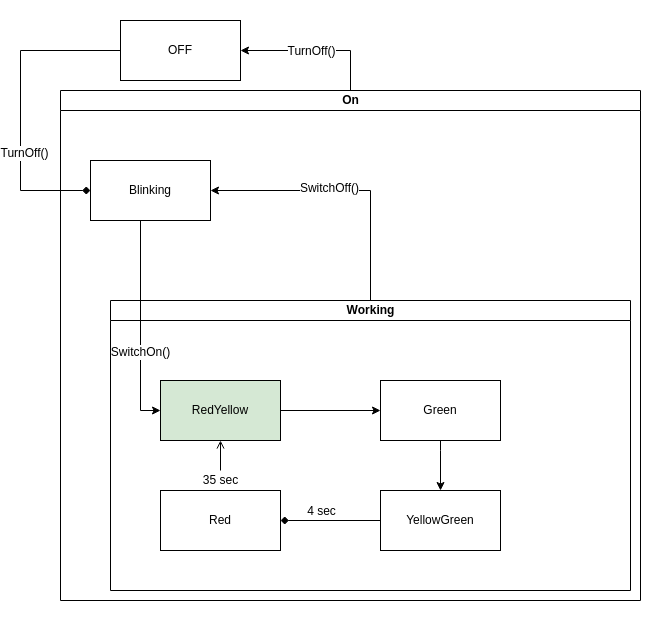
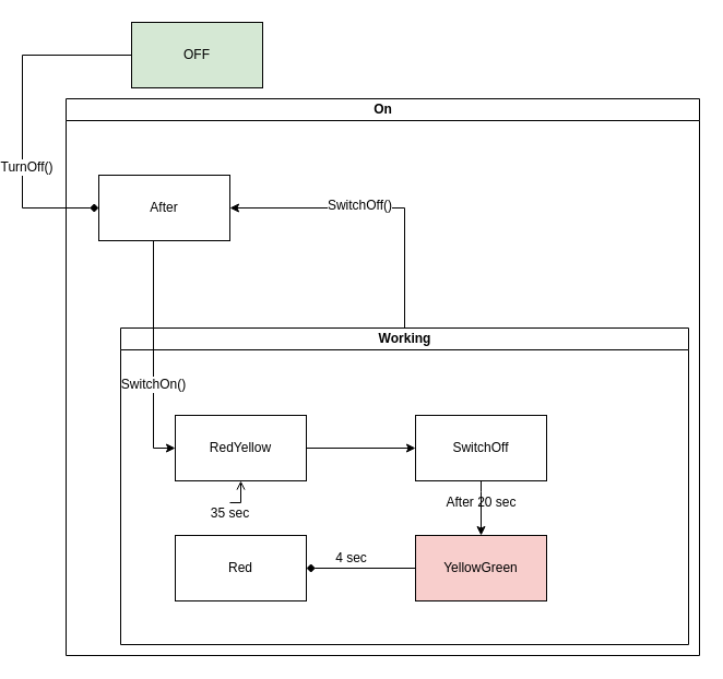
  <mxCell id="0" />
  <mxCell id="1" parent="0" />
- <mxCell id="2" style="edgeStyle=orthogonalEdgeStyle;rounded=0;orthogonalLoop=1;jettySize=auto;html=1;entryX=1;entryY=0.5;entryDx=0;entryDy=0;" edge="1" parent="1" source="4" target="24"><mxGeometry relative="1" as="geometry"><Array as="points"><mxPoint x="350" y="50" /></Array></mxGeometry></mxCell>
- <mxCell id="3" value="TurnOff()" style="text;html=1;align=center;verticalAlign=middle;resizable=0;points=[];labelBackgroundColor=#ffffff;" vertex="1" connectable="0" parent="2"><mxGeometry x="0.563" relative="1" as="geometry"><mxPoint x="37" as="offset" /></mxGeometry></mxCell>
  <mxCell id="4" value="On" style="swimlane;html=1;startSize=20;horizontal=1;containerType=tree;" vertex="1" parent="1"><mxGeometry x="60" y="90" width="580" height="510" as="geometry" /></mxCell>
  <mxCell id="5" value="Working" style="swimlane;html=1;startSize=20;horizontal=1;containerType=tree;" vertex="1" parent="4"><mxGeometry x="50" y="210" width="520" height="290" as="geometry" /></mxCell>
  <mxCell id="6" style="edgeStyle=orthogonalEdgeStyle;rounded=0;orthogonalLoop=1;jettySize=auto;html=1;entryX=0;entryY=0.5;entryDx=0;entryDy=0;exitX=1;exitY=0.5;exitDx=0;exitDy=0;" edge="1" parent="5" source="7" target="11"><mxGeometry relative="1" as="geometry"><mxPoint x="200" y="50" as="sourcePoint" /><Array as="points" /></mxGeometry></mxCell>
- <mxCell id="7" value="RedYellow" style="rounded=0;whiteSpace=wrap;html=1;fillColor=#d5e8d4;" vertex="1" parent="5"><mxGeometry x="50" y="80" width="120" height="60" as="geometry" /></mxCell>
+ <mxCell id="7" value="RedYellow" style="rounded=0;whiteSpace=wrap;html=1;" vertex="1" parent="5"><mxGeometry x="50" y="80" width="120" height="60" as="geometry" /></mxCell>
  <mxCell id="8" style="edgeStyle=orthogonalEdgeStyle;rounded=0;orthogonalLoop=1;jettySize=auto;html=1;exitX=0.5;exitY=0;exitDx=0;exitDy=0;entryX=0.5;entryY=1;entryDx=0;entryDy=0;endArrow=open;" edge="1" parent="5" source="16" target="7"><mxGeometry relative="1" as="geometry" /></mxCell>
  <mxCell id="9" value="Red" style="rounded=0;whiteSpace=wrap;html=1;" vertex="1" parent="5"><mxGeometry x="50" y="190" width="120" height="60" as="geometry" /></mxCell>
  <mxCell id="10" style="edgeStyle=orthogonalEdgeStyle;rounded=0;orthogonalLoop=1;jettySize=auto;html=1;exitX=0.5;exitY=1;exitDx=0;exitDy=0;" edge="1" parent="5" source="11" target="14"><mxGeometry relative="1" as="geometry"><Array as="points"><mxPoint x="330" y="150" /><mxPoint x="330" y="150" /></Array></mxGeometry></mxCell>
- <mxCell id="11" value="Green" style="rounded=0;whiteSpace=wrap;html=1;" vertex="1" parent="5"><mxGeometry x="270" y="80" width="120" height="60" as="geometry" /></mxCell>
+ <mxCell id="11" value="SwitchOff" style="rounded=0;whiteSpace=wrap;html=1;" vertex="1" parent="5"><mxGeometry x="270" y="80" width="120" height="60" as="geometry" /></mxCell>
  <mxCell id="12" style="edgeStyle=orthogonalEdgeStyle;rounded=0;orthogonalLoop=1;jettySize=auto;html=1;endArrow=diamond;" edge="1" parent="5" source="14" target="9"><mxGeometry relative="1" as="geometry" /></mxCell>
  <mxCell id="13" value="4 sec" style="text;html=1;align=center;verticalAlign=middle;resizable=0;points=[];labelBackgroundColor=#ffffff;" vertex="1" connectable="0" parent="12"><mxGeometry x="0.2" y="1" relative="1" as="geometry"><mxPoint y="-11" as="offset" /></mxGeometry></mxCell>
- <mxCell id="14" value="YellowGreen" style="rounded=0;whiteSpace=wrap;html=1;" vertex="1" parent="5"><mxGeometry x="270" y="190" width="120" height="60" as="geometry" /></mxCell>
- <mxCell id="16" value="35 sec" style="text;html=1;align=center;verticalAlign=middle;resizable=0;points=[];autosize=1;" vertex="1" parent="5"><mxGeometry x="85" y="170" width="50" height="20" as="geometry" /></mxCell>
+ <mxCell id="14" value="YellowGreen" style="rounded=0;whiteSpace=wrap;html=1;fillColor=#f8cecc;" vertex="1" parent="5"><mxGeometry x="270" y="190" width="120" height="60" as="geometry" /></mxCell>
+ <mxCell id="15" value="After 20 sec" style="text;html=1;align=center;verticalAlign=middle;resizable=0;points=[];autosize=1;" vertex="1" parent="5"><mxGeometry x="290" y="150" width="80" height="20" as="geometry" /></mxCell>
+ <mxCell id="16" value="35 sec" style="text;html=1;align=center;verticalAlign=middle;resizable=0;points=[];autosize=1;" vertex="1" parent="5"><mxGeometry x="75" y="160" width="50" height="20" as="geometry" /></mxCell>
  <mxCell id="17" style="edgeStyle=orthogonalEdgeStyle;rounded=0;orthogonalLoop=1;jettySize=auto;html=1;exitX=0.25;exitY=1;exitDx=0;exitDy=0;entryX=0;entryY=0.5;entryDx=0;entryDy=0;" edge="1" parent="4" source="19" target="7"><mxGeometry relative="1" as="geometry"><Array as="points"><mxPoint x="80" y="130" /><mxPoint x="80" y="320" /></Array></mxGeometry></mxCell>
  <mxCell id="18" value="SwitchOn()" style="text;html=1;align=center;verticalAlign=middle;resizable=0;points=[];labelBackgroundColor=#ffffff;" vertex="1" connectable="0" parent="17"><mxGeometry x="0.313" y="-1" relative="1" as="geometry"><mxPoint as="offset" /></mxGeometry></mxCell>
- <mxCell id="19" value="Blinking" style="rounded=0;whiteSpace=wrap;html=1;" vertex="1" parent="4"><mxGeometry x="30" y="70" width="120" height="60" as="geometry" /></mxCell>
+ <mxCell id="19" value="After" style="rounded=0;whiteSpace=wrap;html=1;" vertex="1" parent="4"><mxGeometry x="30" y="70" width="120" height="60" as="geometry" /></mxCell>
  <mxCell id="20" style="edgeStyle=orthogonalEdgeStyle;rounded=0;orthogonalLoop=1;jettySize=auto;html=1;exitX=0.5;exitY=0;exitDx=0;exitDy=0;entryX=1;entryY=0.5;entryDx=0;entryDy=0;" edge="1" parent="4" source="5" target="19"><mxGeometry relative="1" as="geometry"><mxPoint x="310" y="100" as="targetPoint" /></mxGeometry></mxCell>
  <mxCell id="21" value="SwitchOff()" style="text;html=1;align=center;verticalAlign=middle;resizable=0;points=[];labelBackgroundColor=#ffffff;" vertex="1" connectable="0" parent="20"><mxGeometry x="-0.185" y="42" relative="1" as="geometry"><mxPoint x="-42" y="-45" as="offset" /></mxGeometry></mxCell>
  <mxCell id="22" style="edgeStyle=orthogonalEdgeStyle;rounded=0;orthogonalLoop=1;jettySize=auto;html=1;entryX=0;entryY=0.5;entryDx=0;entryDy=0;exitX=0;exitY=0.5;exitDx=0;exitDy=0;endArrow=diamond;" edge="1" parent="1" source="24" target="19"><mxGeometry relative="1" as="geometry"><mxPoint x="-80" y="40" as="sourcePoint" /><Array as="points"><mxPoint x="20" y="50" /><mxPoint x="20" y="190" /></Array></mxGeometry></mxCell>
  <mxCell id="23" value="TurnOff()" style="text;html=1;align=center;verticalAlign=middle;resizable=0;points=[];labelBackgroundColor=#ffffff;" vertex="1" connectable="0" parent="22"><mxGeometry x="0.305" y="3" relative="1" as="geometry"><mxPoint as="offset" /></mxGeometry></mxCell>
- <mxCell id="24" value="OFF" style="rounded=0;whiteSpace=wrap;html=1;" vertex="1" parent="1"><mxGeometry x="120" y="20" width="120" height="60" as="geometry" /></mxCell>
+ <mxCell id="24" value="OFF" style="rounded=0;whiteSpace=wrap;html=1;fillColor=#d5e8d4;" vertex="1" parent="1"><mxGeometry x="120" y="20" width="120" height="60" as="geometry" /></mxCell>
